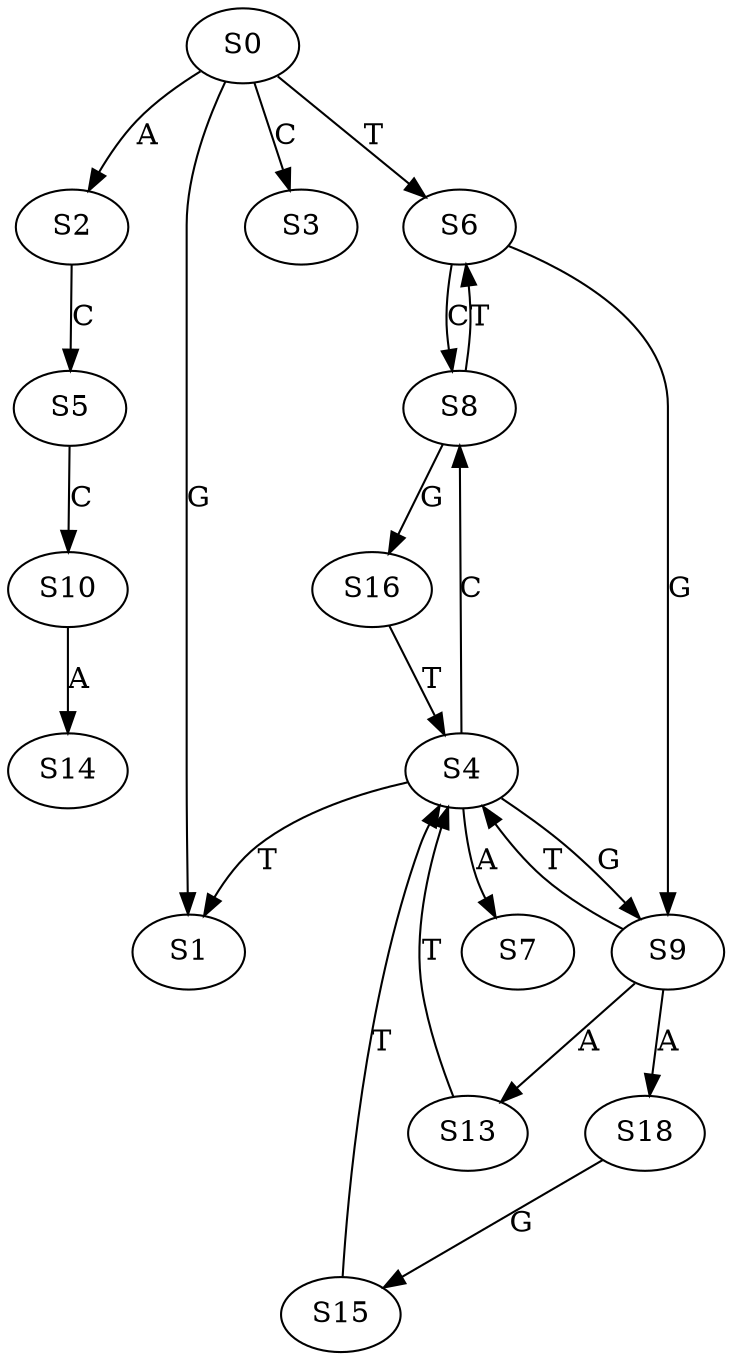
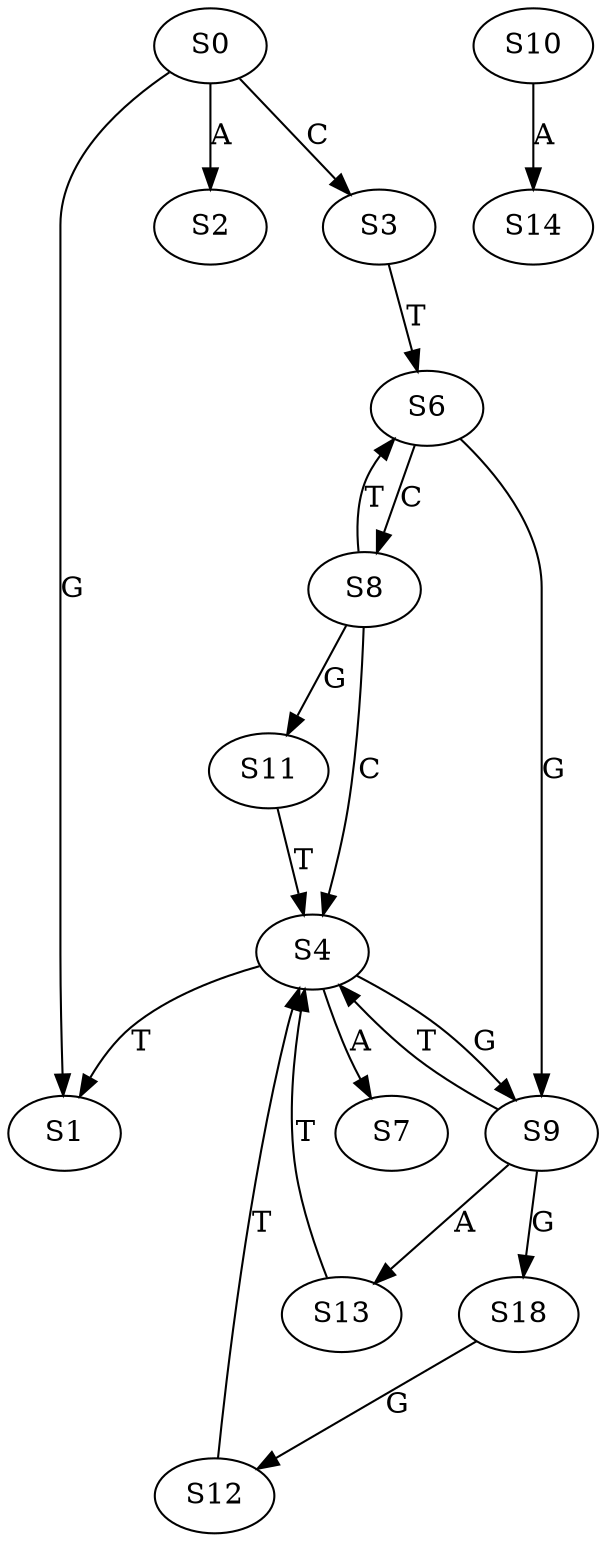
  strict digraph {
    S0
    S1
    S2
    S3
-   S5
    S6
    S4
    S7
    S8
    S9
    S10
-   S11 [label=S16]
+   S11
    n13 [label=S18]
    S13
    S14
-   S15
+   S15 [label=S12]
    S0 -> S1 [label=G]
    S0 -> S2 [label=A]
    S0 -> S3 [label=C]
-   S2 -> S5 [label=C]
-   S0 -> S6 [label=T]
-   S5 -> S10 [label=C]
+   S3 -> S6 [label=T]
    S6 -> S8 [label=C]
    S6 -> S9 [label=G]
    S4 -> S1 [label=T]
    S4 -> S7 [label=A]
-   S4 -> S8 [label=C]
+   S8 -> S4 [label=C]
    S4 -> S9 [label=G]
    S8 -> S6 [label=T]
    S8 -> S11 [label=G]
    S9 -> S4 [label=T]
-   S9 -> n13 [label=A]
+   S9 -> n13 [label=G]
    S9 -> S13 [label=A]
    S10 -> S14 [label=A]
    S11 -> S4 [label=T]
    n13 -> S15 [label=G]
    S13 -> S4 [label=T]
    S15 -> S4 [label=T]
  }
